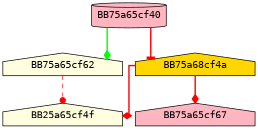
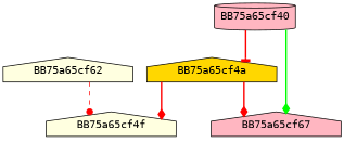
  digraph {
    fontname="DejaVu Sans Mono"
    splines=ortho
    node [fillcolor=lightpink fontname="DejaVu Sans Mono" shape=house style=filled]
    edge [arrowhead=diamond color=red fontname="DejaVu Sans Mono" style=bold]
    BB75a65cf40 [shape=cylinder]
    BB75a65cf62 [fillcolor=lightyellow]
-   BB75a65cf4a [fillcolor=gold label=BB75a68cf4a]
-   BB75a65cf4f [fillcolor=lightyellow label=BB25a65cf4f]
+   BB75a65cf4a [fillcolor=gold]
+   BB75a65cf4f [fillcolor=lightyellow]
    BB75a65cf67
-   BB75a65cf40 -> BB75a65cf62 [color=green]
+   BB75a65cf40 -> BB75a65cf67 [color=green]
    BB75a65cf40 -> BB75a65cf4a [arrowhead=tee]
    BB75a65cf62 -> BB75a65cf4f [arrowhead=dot style=dashed]
    BB75a65cf4a -> BB75a65cf4f
    BB75a65cf4a -> BB75a65cf67
  }
